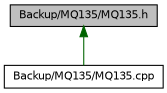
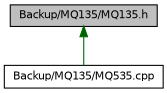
  digraph {
    node [color=black fontname=Helvetica fontsize=10 shape=record style=filled]
    n1 [fillcolor=grey75 fontcolor=black height=0.2 label="Backup/MQ135/MQ135.h" width=0.4]
-   n2 [fillcolor=white height=0.2 label="Backup/MQ135/MQ135.cpp" width=0.4]
+   n2 [fillcolor=white height=0.2 label="Backup/MQ135/MQ535.cpp" width=0.4]
    n1 -> n2 [color=darkgreen dir=back fontname=Helvetica fontsize=10 labelfontname=Helvetica labelfontsize=10 style=solid]
  }
